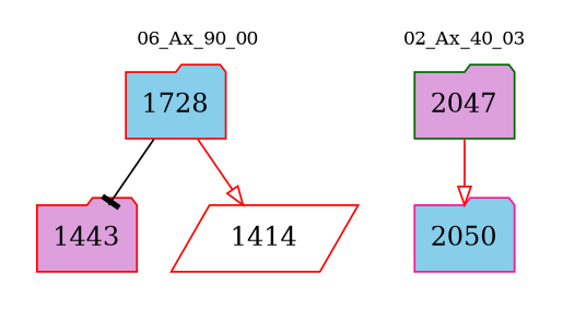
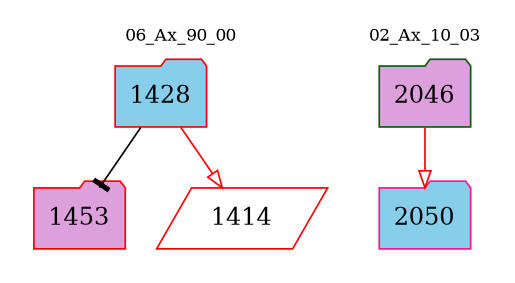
  digraph {
    node [color=red fillcolor=skyblue shape=folder style=filled]
    edge [arrowhead=onormal color=red]
-   n1 [label=1728]
-   n2 [fillcolor=plum label=1443]
+   n1 [label=1428]
+   n2 [fillcolor=plum label=1453]
    n3 [fillcolor=white label=1414 shape=parallelogram]
-   n4 [color=darkgreen fillcolor=plum label=2047]
+   n4 [color=darkgreen fillcolor=plum label=2046]
    n5 [color=deeppink label=2050]
    subgraph cluster_1 {
      color=white
      fontsize=10
      label="06_Ax_90_00"
      n1
      n2
      n3
    }
    subgraph cluster_2 {
      color=white
      fontsize=10
-     label="02_Ax_40_03"
+     label="02_Ax_10_03"
      n4
      n5
    }
    n1 -> n2 [arrowhead=tee color=black]
    n1 -> n3
    n4 -> n5
  }
